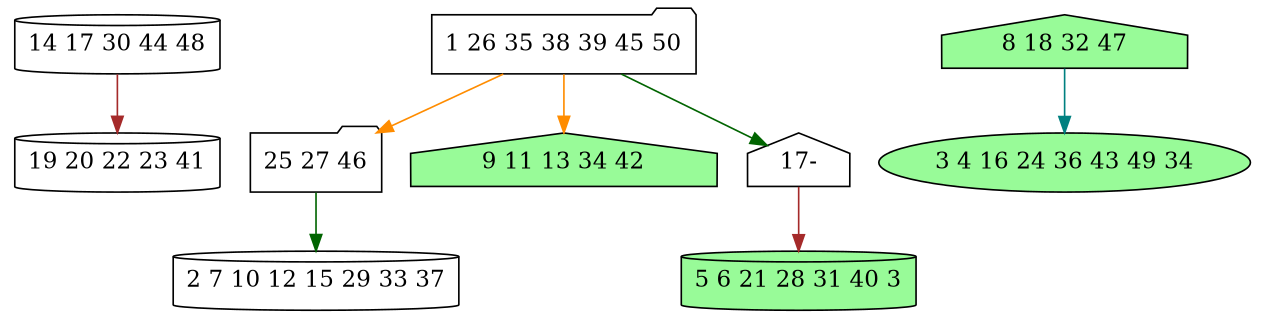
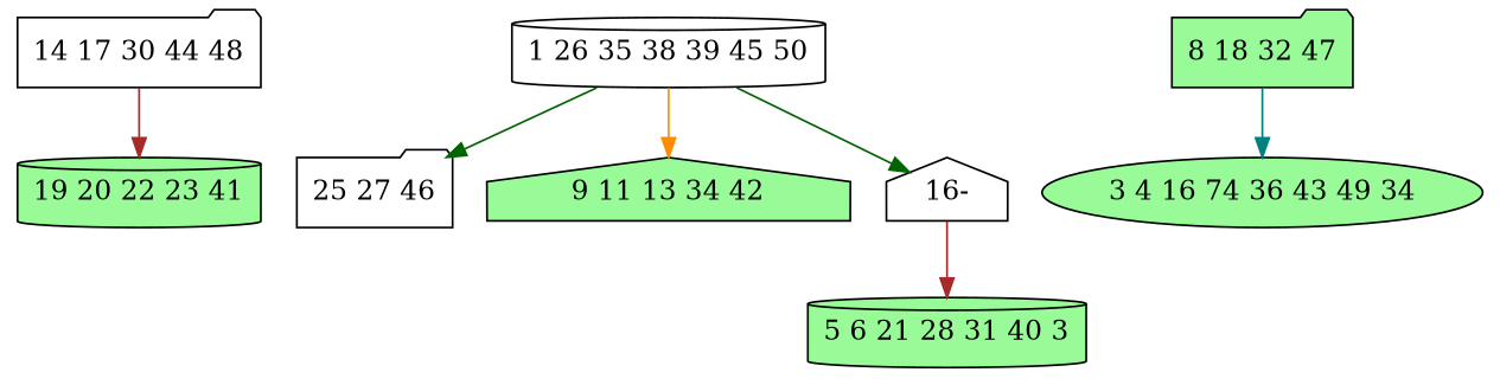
  digraph {
    node [fillcolor=white shape=cylinder style=filled]
    edge [color=brown]
-   n1 [label="14 17 30 44 48"]
-   n2 [label="19 20 22 23 41"]
-   n3 [label="1 26 35 38 39 45 50" shape=folder]
+   n1 [label="14 17 30 44 48" shape=folder]
+   n2 [fillcolor=palegreen label="19 20 22 23 41"]
+   n3 [label="1 26 35 38 39 45 50"]
    n4 [label="25 27 46" shape=folder]
    n5 [fillcolor=palegreen label="9 11 13 34 42" shape=house]
-   n6 [label="17-" shape=house]
-   n7 [fillcolor=palegreen label="8 18 32 47" shape=house]
-   n8 [fillcolor=palegreen label="3 4 16 24 36 43 49 34" shape=ellipse]
-   n9 [label="2 7 10 12 15 29 33 37"]
+   n6 [label="16-" shape=house]
+   n7 [fillcolor=palegreen label="8 18 32 47" shape=folder]
+   n8 [fillcolor=palegreen label="3 4 16 74 36 43 49 34" shape=ellipse]
    n10 [fillcolor=palegreen label="5 6 21 28 31 40 3"]
    n1 -> n2
-   n3 -> n4 [color=darkorange]
+   n3 -> n4 [color=darkgreen]
    n3 -> n5 [color=darkorange]
    n3 -> n6 [color=darkgreen]
-   n4 -> n9 [color=darkgreen]
    n6 -> n10
    n7 -> n8 [color=teal]
  }
